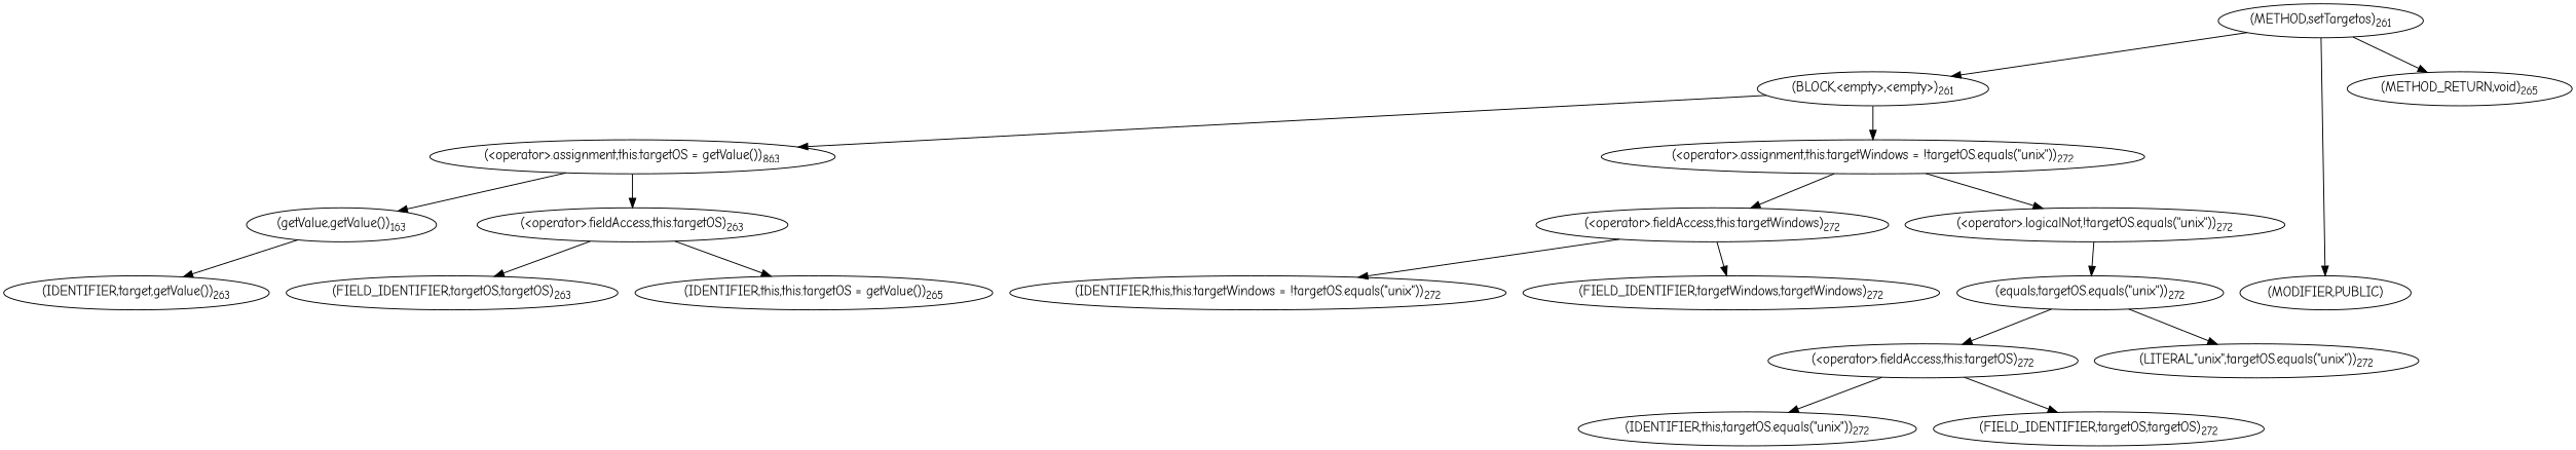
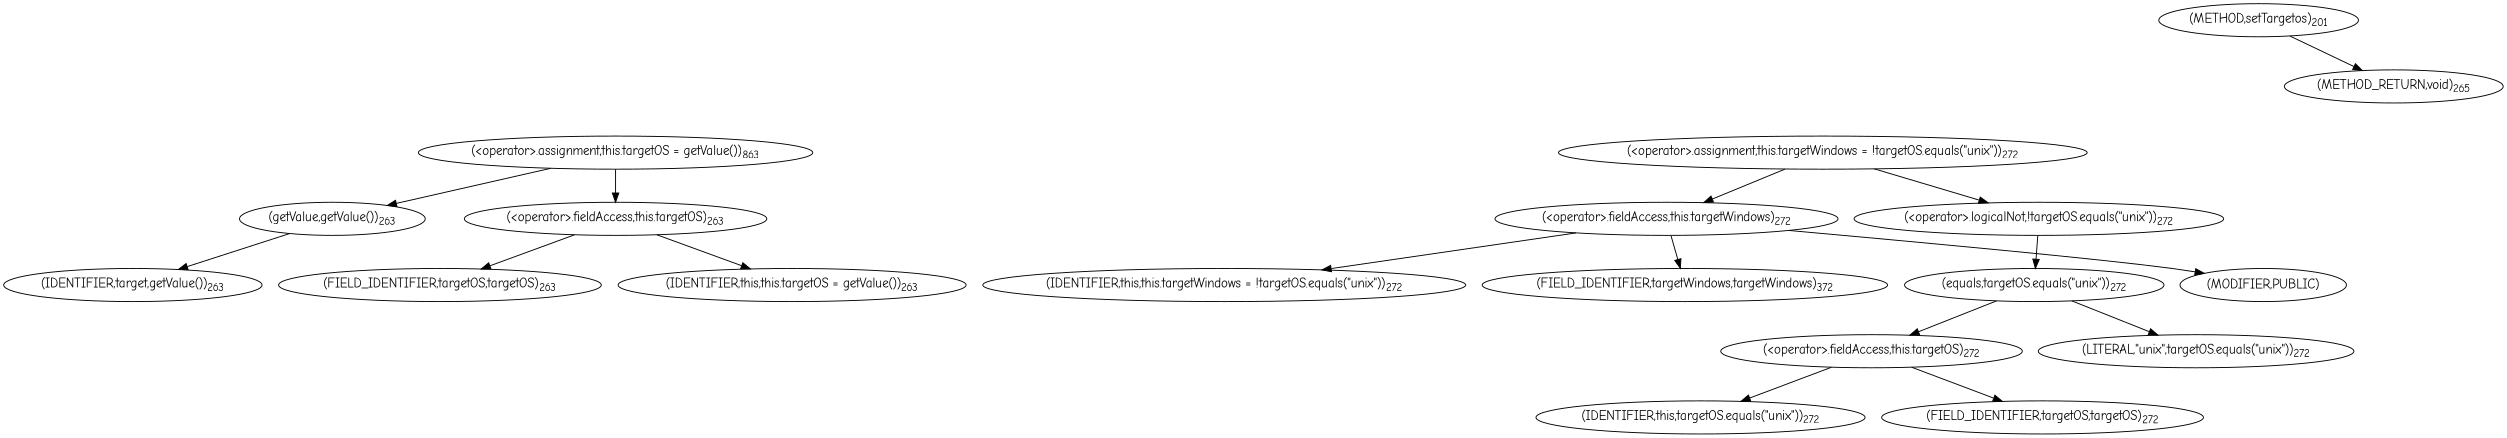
  digraph {
    fontname="Comic Neue"
    node [fontname="Comic Neue"]
    edge [fontname="Comic Neue"]
-   n1 [label=<(METHOD,setTargetos)<SUB>261</SUB>>]
-   n2 [label=<(BLOCK,&lt;empty&gt;,&lt;empty&gt;)<SUB>261</SUB>>]
+   n1 [label=<(METHOD,setTargetos)<SUB>201</SUB>>]
    n3 [label=<(MODIFIER,PUBLIC)>]
    n4 [label=<(METHOD_RETURN,void)<SUB>265</SUB>>]
    n5 [label=<(&lt;operator&gt;.assignment,this.targetOS = getValue())<SUB>863</SUB>>]
    n6 [label=<(&lt;operator&gt;.assignment,this.targetWindows = !targetOS.equals(&quot;unix&quot;))<SUB>272</SUB>>]
    n7 [label=<(&lt;operator&gt;.fieldAccess,this.targetOS)<SUB>263</SUB>>]
-   n8 [label=<(getValue,getValue())<SUB>163</SUB>>]
+   n8 [label=<(getValue,getValue())<SUB>263</SUB>>]
    n9 [label=<(&lt;operator&gt;.fieldAccess,this.targetWindows)<SUB>272</SUB>>]
    n10 [label=<(&lt;operator&gt;.logicalNot,!targetOS.equals(&quot;unix&quot;))<SUB>272</SUB>>]
-   n11 [label=<(IDENTIFIER,this,this.targetOS = getValue())<SUB>265</SUB>>]
+   n11 [label=<(IDENTIFIER,this,this.targetOS = getValue())<SUB>263</SUB>>]
    n12 [label=<(FIELD_IDENTIFIER,targetOS,targetOS)<SUB>263</SUB>>]
    n13 [label=<(IDENTIFIER,target,getValue())<SUB>263</SUB>>]
    n14 [label=<(IDENTIFIER,this,this.targetWindows = !targetOS.equals(&quot;unix&quot;))<SUB>272</SUB>>]
-   n15 [label=<(FIELD_IDENTIFIER,targetWindows,targetWindows)<SUB>272</SUB>>]
+   n15 [label=<(FIELD_IDENTIFIER,targetWindows,targetWindows)<SUB>372</SUB>>]
    n16 [label=<(equals,targetOS.equals(&quot;unix&quot;))<SUB>272</SUB>>]
    n17 [label=<(&lt;operator&gt;.fieldAccess,this.targetOS)<SUB>272</SUB>>]
    n18 [label=<(LITERAL,&quot;unix&quot;,targetOS.equals(&quot;unix&quot;))<SUB>272</SUB>>]
    n19 [label=<(IDENTIFIER,this,targetOS.equals(&quot;unix&quot;))<SUB>272</SUB>>]
    n20 [label=<(FIELD_IDENTIFIER,targetOS,targetOS)<SUB>272</SUB>>]
-   n1 -> n2
-   n1 -> n3
+   n9 -> n3
    n1 -> n4
-   n2 -> n5
-   n2 -> n6
    n5 -> n7
    n5 -> n8
    n6 -> n9
    n6 -> n10
    n7 -> n11
    n7 -> n12
    n8 -> n13
    n9 -> n14
    n9 -> n15
    n10 -> n16
    n16 -> n17
    n16 -> n18
    n17 -> n19
    n17 -> n20
  }
